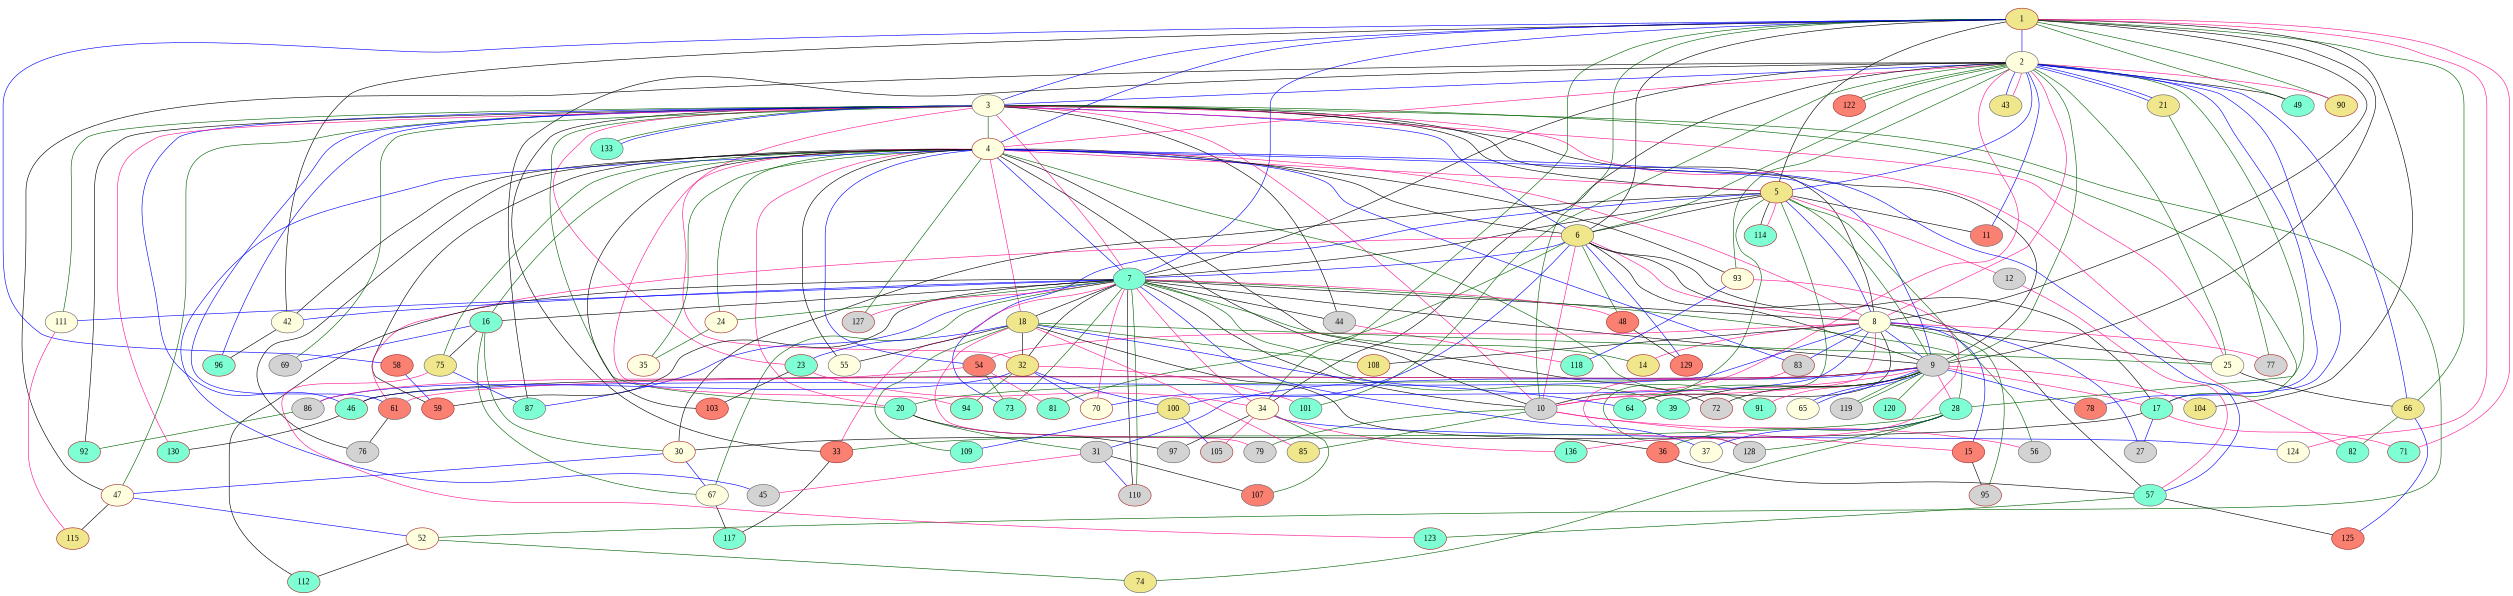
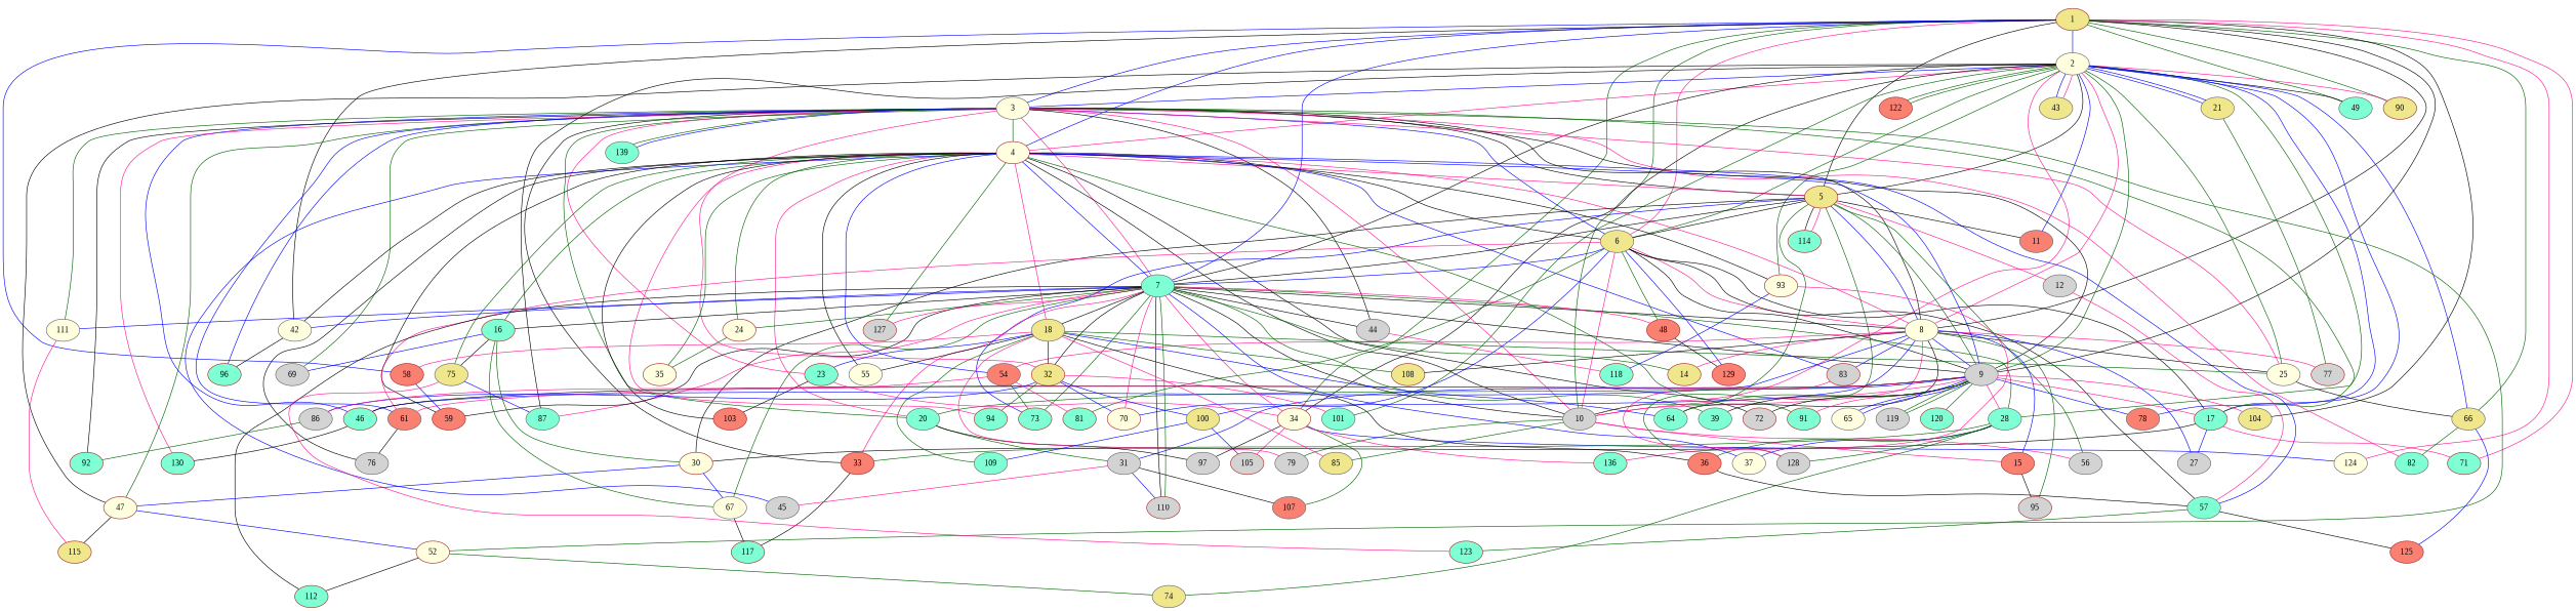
  graph {
    fontname="Liberation Serif"
    node [color=gray40 fillcolor=aquamarine fontname="Liberation Serif" style=filled]
    edge [color=black fontname="Liberation Serif"]
    1 [color=brown fillcolor=khaki super="+51"]
    2 [fillcolor=lightyellow super="+13"]
    3 [fillcolor=lightyellow super="+40"]
    4 [color=brown fillcolor=lightyellow super="+62"]
    5 [color=brown fillcolor=khaki super="+134"]
    6 [fillcolor=khaki super="+19"]
    7 [super="+89"]
    8 [fillcolor=lightyellow super="+50"]
    9 [fillcolor=lightgrey super="+24"]
    10 [fillcolor=lightgrey super="+131"]
    34 [color=brown fillcolor=lightyellow super="+102"]
    42 [fillcolor=lightyellow super="+135"]
    49
    58 [color=brown fillcolor=salmon]
    66 [fillcolor=khaki]
    71 [color=brown]
    90 [color=brown fillcolor=khaki]
    104 [fillcolor=khaki]
    124 [fillcolor=lightyellow]
    11 [fillcolor=salmon]
    17 [color=brown super="+29"]
    21 [fillcolor=khaki super="+116"]
    25 [fillcolor=lightyellow super="+98"]
    28 [super="+41"]
    43 [fillcolor=khaki]
    47 [color=brown fillcolor=lightyellow super="+80"]
    78 [fillcolor=salmon]
    87 [super="+132"]
    93 [color=brown fillcolor=lightyellow]
    101
    122 [color=brown fillcolor=salmon]
    20 [super="+26"]
    23 [color=brown super="+53"]
    32 [color=brown fillcolor=khaki super="+106"]
    33 [color=brown fillcolor=salmon super="+38"]
    44 [fillcolor=lightgrey]
    46 [color=brown super="+126"]
    52 [color=brown fillcolor=lightyellow]
    61 [fillcolor=salmon super="+84"]
    69 [fillcolor=lightgrey]
    82
    92 [color=brown]
    96 [color=brown]
    111 [fillcolor=lightyellow]
    130 [color=brown]
-   133
+   133 [label=139]
    16 [color=brown]
    18 [fillcolor=khaki super="+60"]
    n49 [color=brown fillcolor=lightyellow label=24]
    35 [color=brown fillcolor=lightyellow]
    45 [fillcolor=lightgrey]
    54 [fillcolor=salmon]
    55 [fillcolor=lightyellow]
    57 [super="+63"]
    59 [color=brown fillcolor=salmon super="+68"]
    72 [color=brown fillcolor=lightgrey]
    75 [fillcolor=khaki]
    76 [fillcolor=lightgrey]
    83 [color=brown fillcolor=lightgrey]
    91 [color=brown]
    94 [color=brown]
    103 [color=brown fillcolor=salmon]
    127 [color=brown fillcolor=lightgrey]
    12 [fillcolor=lightgrey]
    30 [color=brown fillcolor=lightyellow super="+88"]
    56 [fillcolor=lightgrey]
    73 [color=brown super="+113"]
    114 [color=brown]
    128 [fillcolor=lightgrey]
    48 [color=brown fillcolor=salmon]
    70 [color=brown fillcolor=lightyellow]
    81 [color=brown]
    129 [color=brown fillcolor=salmon]
    14 [color=brown fillcolor=khaki]
    37 [fillcolor=lightyellow]
    39
    67 [fillcolor=lightyellow super="+99"]
    110 [color=brown fillcolor=lightgrey super="+121"]
    112 [color=brown]
    15 [color=brown fillcolor=salmon]
    27 [fillcolor=lightgrey]
    64
    77 [color=brown fillcolor=lightgrey]
    95 [color=brown fillcolor=lightgrey]
    100 [fillcolor=khaki]
    108 [color=brown fillcolor=khaki]
    31 [fillcolor=lightgrey]
    65 [fillcolor=lightyellow]
    119 [fillcolor=lightgrey]
    120 [color=brown]
    79 [fillcolor=lightgrey]
    85 [fillcolor=khaki]
    97 [fillcolor=lightgrey]
    107 [fillcolor=salmon]
    105 [color=brown fillcolor=lightgrey]
    136 [color=brown]
    125 [color=brown fillcolor=salmon]
    36 [color=brown fillcolor=salmon]
    74 [fillcolor=khaki]
    115 [color=brown fillcolor=khaki]
    118 [color=brown]
    86 [fillcolor=lightgrey]
    117 [color=brown]
    109
    123 [color=brown]
    1 -- 2 [color=blue]
    1 -- 3 [color=blue]
    1 -- 4 [color=blue]
    1 -- 5
-   1 -- 6
+   1 -- 6 [color=deeppink]
    1 -- 7 [color=blue]
    1 -- 8
    1 -- 9 [weight=2]
    1 -- 10 [color=darkgreen]
    1 -- 34 [color=darkgreen]
    1 -- 42
    1 -- 49 [color=darkgreen]
    1 -- 58 [color=blue]
    1 -- 66 [color=darkgreen]
    1 -- 71 [color=deeppink]
    1 -- 90 [color=darkgreen]
    1 -- 104
    1 -- 124 [color=deeppink]
    2 -- 3 [color=blue]
    2 -- 4 [color=deeppink]
-   2 -- 5 [color=blue]
+   2 -- 5
    2 -- 6 [color=darkgreen]
    2 -- 7
    2 -- 8 [color=deeppink]
    2 -- 9 [color=darkgreen]
    2 -- 10 [color=deeppink]
    2 -- 34
    2 -- 49
    2 -- 66 [color=blue]
    2 -- 90 [color=deeppink]
    2 -- 11 [color=blue]
    2 -- 17 [color=blue]
    2 -- 21 [color=blue weight=2]
    2 -- 21 [color=blue]
    2 -- 25 [color=darkgreen]
    2 -- 28 [color=darkgreen]
    2 -- 43 [color=blue]
    2 -- 43 [color=deeppink]
    2 -- 47
    2 -- 78 [color=blue]
    2 -- 87
    2 -- 93 [color=darkgreen]
    2 -- 101 [color=darkgreen]
    2 -- 122 [color=darkgreen]
    2 -- 122 [color=darkgreen]
    3 -- 4 [color=darkgreen]
    3 -- 5
    3 -- 6 [color=blue weight=2]
    3 -- 7 [color=deeppink]
    3 -- 8
    3 -- 9
    3 -- 10 [color=deeppink]
    3 -- 17 [color=darkgreen]
    3 -- 25 [color=deeppink]
    3 -- 47 [color=darkgreen]
    3 -- 20 [color=darkgreen]
    3 -- 23 [color=deeppink]
    3 -- 32 [color=deeppink]
    3 -- 33
    3 -- 44
    3 -- 46 [color=blue]
    3 -- 52 [color=darkgreen]
    3 -- 61 [color=blue]
    3 -- 69 [color=darkgreen]
    3 -- 82 [color=deeppink]
    3 -- 92
    3 -- 96 [color=blue]
    3 -- 111 [color=darkgreen]
    3 -- 130 [color=deeppink]
    3 -- 133 [color=darkgreen]
    3 -- 133 [color=blue]
    4 -- 5 [color=deeppink]
    4 -- 6
    4 -- 7 [color=blue]
    4 -- 8 [color=deeppink]
    4 -- 9 [color=blue]
    4 -- 10
    4 -- 42
    4 -- 93
    4 -- 20 [color=deeppink]
    4 -- 16 [color=darkgreen]
    4 -- 18 [color=deeppink]
    4 -- n49 [color=darkgreen]
    4 -- 35 [color=darkgreen]
    4 -- 45 [color=blue]
    4 -- 54 [color=blue]
    4 -- 55
    4 -- 57 [color=blue]
    4 -- 59
    4 -- 72
    4 -- 75 [color=darkgreen]
    4 -- 76
    4 -- 83 [color=blue]
    4 -- 91 [color=darkgreen]
    4 -- 94 [color=deeppink]
    4 -- 103
    4 -- 127 [color=darkgreen]
    5 -- 6
    5 -- 7
    5 -- 8 [color=blue]
    5 -- 9 [color=darkgreen]
    5 -- 10 [color=darkgreen]
    5 -- 11
    5 -- 12 [color=deeppink]
    5 -- 30
    5 -- 56 [color=darkgreen]
    5 -- 73 [color=blue]
    5 -- 114
    5 -- 114 [color=deeppink]
    5 -- 128 [color=darkgreen]
    6 -- 7 [color=blue]
    6 -- 8 [color=deeppink]
    6 -- 9
    6 -- 10 [color=deeppink]
    6 -- 17
    6 -- 61 [color=deeppink]
    6 -- 57
    6 -- 48 [color=darkgreen]
    6 -- 70 [color=blue]
    6 -- 81 [color=darkgreen]
    6 -- 129 [color=blue]
    7 -- 8
    7 -- 9
    7 -- 10
    7 -- 34 [color=deeppink]
    7 -- 42 [color=blue]
    7 -- 28 [color=darkgreen]
-   7 -- 87 [color=blue]
+   7 -- 87 [color=deeppink]
    7 -- 32
    7 -- 33 [color=deeppink]
    7 -- 44
    7 -- 111 [color=blue]
    7 -- 16
    7 -- 18
    7 -- n49 [color=darkgreen]
    7 -- 59
    7 -- 127 [color=deeppink]
    7 -- 73 [color=darkgreen]
    7 -- 48 [color=deeppink]
    7 -- 70 [color=deeppink]
    7 -- 14 [color=darkgreen]
    7 -- 37 [color=blue]
    7 -- 39 [color=darkgreen]
    7 -- 67 [color=darkgreen]
    7 -- 110
    7 -- 110 [color=darkgreen]
    7 -- 112
    8 -- 9 [color=blue]
    8 -- 10 [color=deeppink]
    8 -- 25
    8 -- 46 [color=blue]
    8 -- 54 [color=deeppink]
    8 -- 83 [color=blue]
    8 -- 14 [color=deeppink]
    8 -- 15 [color=blue]
    8 -- 27 [color=blue]
    8 -- 64
    8 -- 77 [color=deeppink]
    8 -- 95 [color=darkgreen]
    8 -- 100 [color=blue]
    8 -- 108
    9 -- 10 [color=deeppink]
    9 -- 104 [color=deeppink]
    9 -- 17 [color=deeppink]
    9 -- 28 [color=deeppink]
    9 -- 78 [color=blue]
    9 -- 20 [color=darkgreen weight=2]
    9 -- 46
    9 -- 61 [color=deeppink]
    9 -- 72
    9 -- 91 [color=deeppink]
    9 -- 39
    9 -- 64 [color=darkgreen]
    9 -- 31 [color=blue]
    9 -- 65 [color=blue]
    9 -- 65 [color=blue]
    9 -- 119 [color=darkgreen]
    9 -- 119 [color=darkgreen]
    9 -- 120 [color=darkgreen]
    10 -- 56 [color=deeppink]
    10 -- 15 [color=deeppink]
    10 -- 79 [color=darkgreen]
    10 -- 85 [color=darkgreen]
    34 -- 124 [color=blue]
    34 -- 97
    34 -- 107 [color=darkgreen]
    34 -- 105 [color=deeppink]
    34 -- 136 [color=deeppink]
    42 -- 96
    58 -- 59 [color=blue]
    66 -- 82 [color=darkgreen]
    66 -- 125 [color=blue]
    17 -- 71 [color=deeppink]
    17 -- 30
    17 -- 27 [color=blue]
    21 -- 77 [color=darkgreen]
    25 -- 66
    28 -- 33 [color=darkgreen]
    28 -- 128 [color=darkgreen]
    28 -- 37 [color=blue]
    28 -- 36 [color=darkgreen]
    28 -- 74 [color=darkgreen]
    47 -- 52 [color=blue]
    47 -- 115
    93 -- 136 [color=deeppink]
    93 -- 118 [color=blue]
    20 -- 31 [color=darkgreen]
    20 -- 97
    23 -- 34 [color=deeppink]
    23 -- 103
    32 -- 101 [color=deeppink]
    32 -- 94 [color=darkgreen]
    32 -- 70 [color=blue]
    32 -- 100 [color=blue]
    32 -- 86 [color=blue]
    33 -- 117
    44 -- 118 [color=deeppink]
    46 -- 130
    52 -- 112
    52 -- 74 [color=darkgreen]
    61 -- 76
    111 -- 115 [color=deeppink]
    16 -- 69 [color=blue]
    16 -- 75
    16 -- 30 [color=darkgreen]
    16 -- 67 [color=darkgreen]
+   18 -- 58 [color=deeppink]
    18 -- 25 [color=darkgreen]
    18 -- 23 [color=blue]
    18 -- 32
    18 -- 55
    18 -- 64 [color=blue]
    18 -- 108 [color=darkgreen]
    18 -- 79 [color=deeppink]
    18 -- 85 [color=deeppink]
    18 -- 36
    18 -- 109 [color=darkgreen]
    n49 -- 35 [color=darkgreen]
    54 -- 73 [color=darkgreen]
    54 -- 81 [color=deeppink]
    54 -- 86 [color=deeppink]
    57 -- 125
    57 -- 123 [color=darkgreen]
    75 -- 87 [color=blue]
    75 -- 123 [color=deeppink]
    83 -- 128 [color=deeppink]
    12 -- 57 [color=deeppink]
    30 -- 47 [color=blue]
    30 -- 67 [color=blue]
    48 -- 129
    67 -- 117
    15 -- 95
    100 -- 105 [color=blue]
    100 -- 109 [color=blue]
    31 -- 45 [color=deeppink]
    31 -- 110 [color=blue]
    31 -- 107
    36 -- 57
    86 -- 92 [color=darkgreen]
  }
